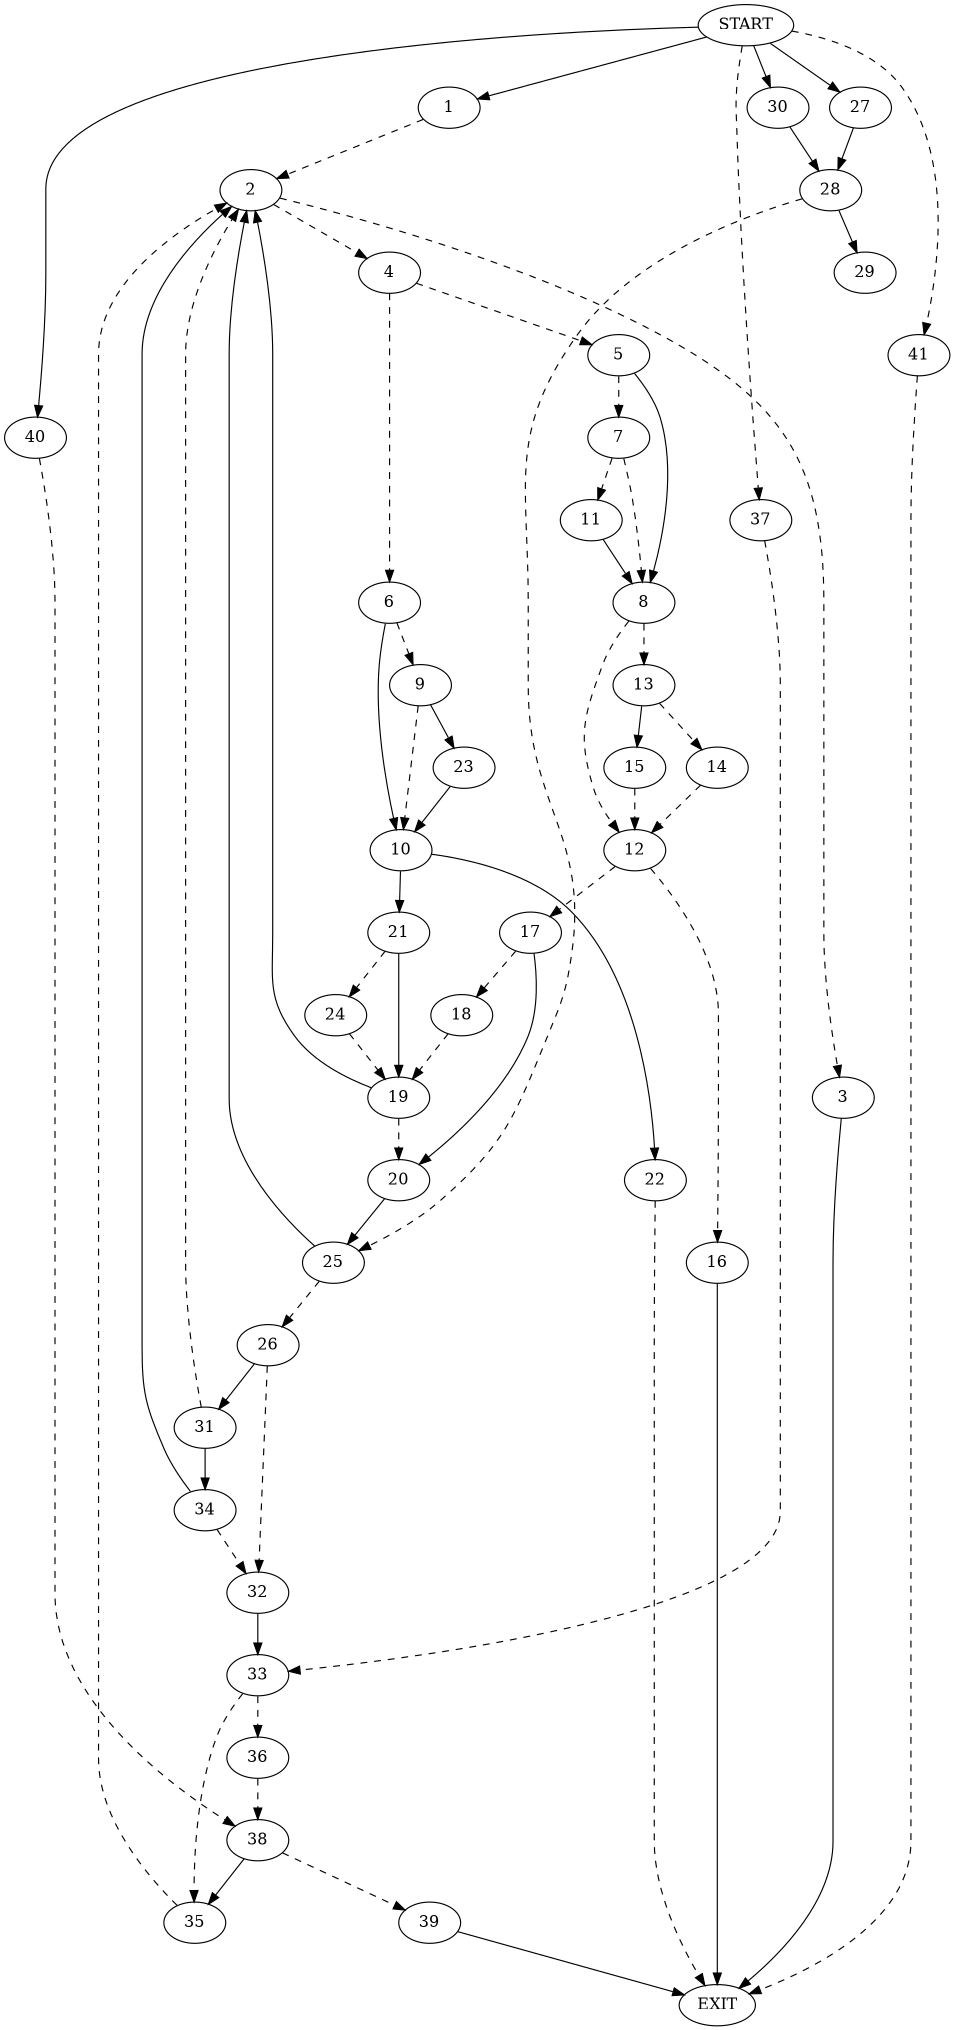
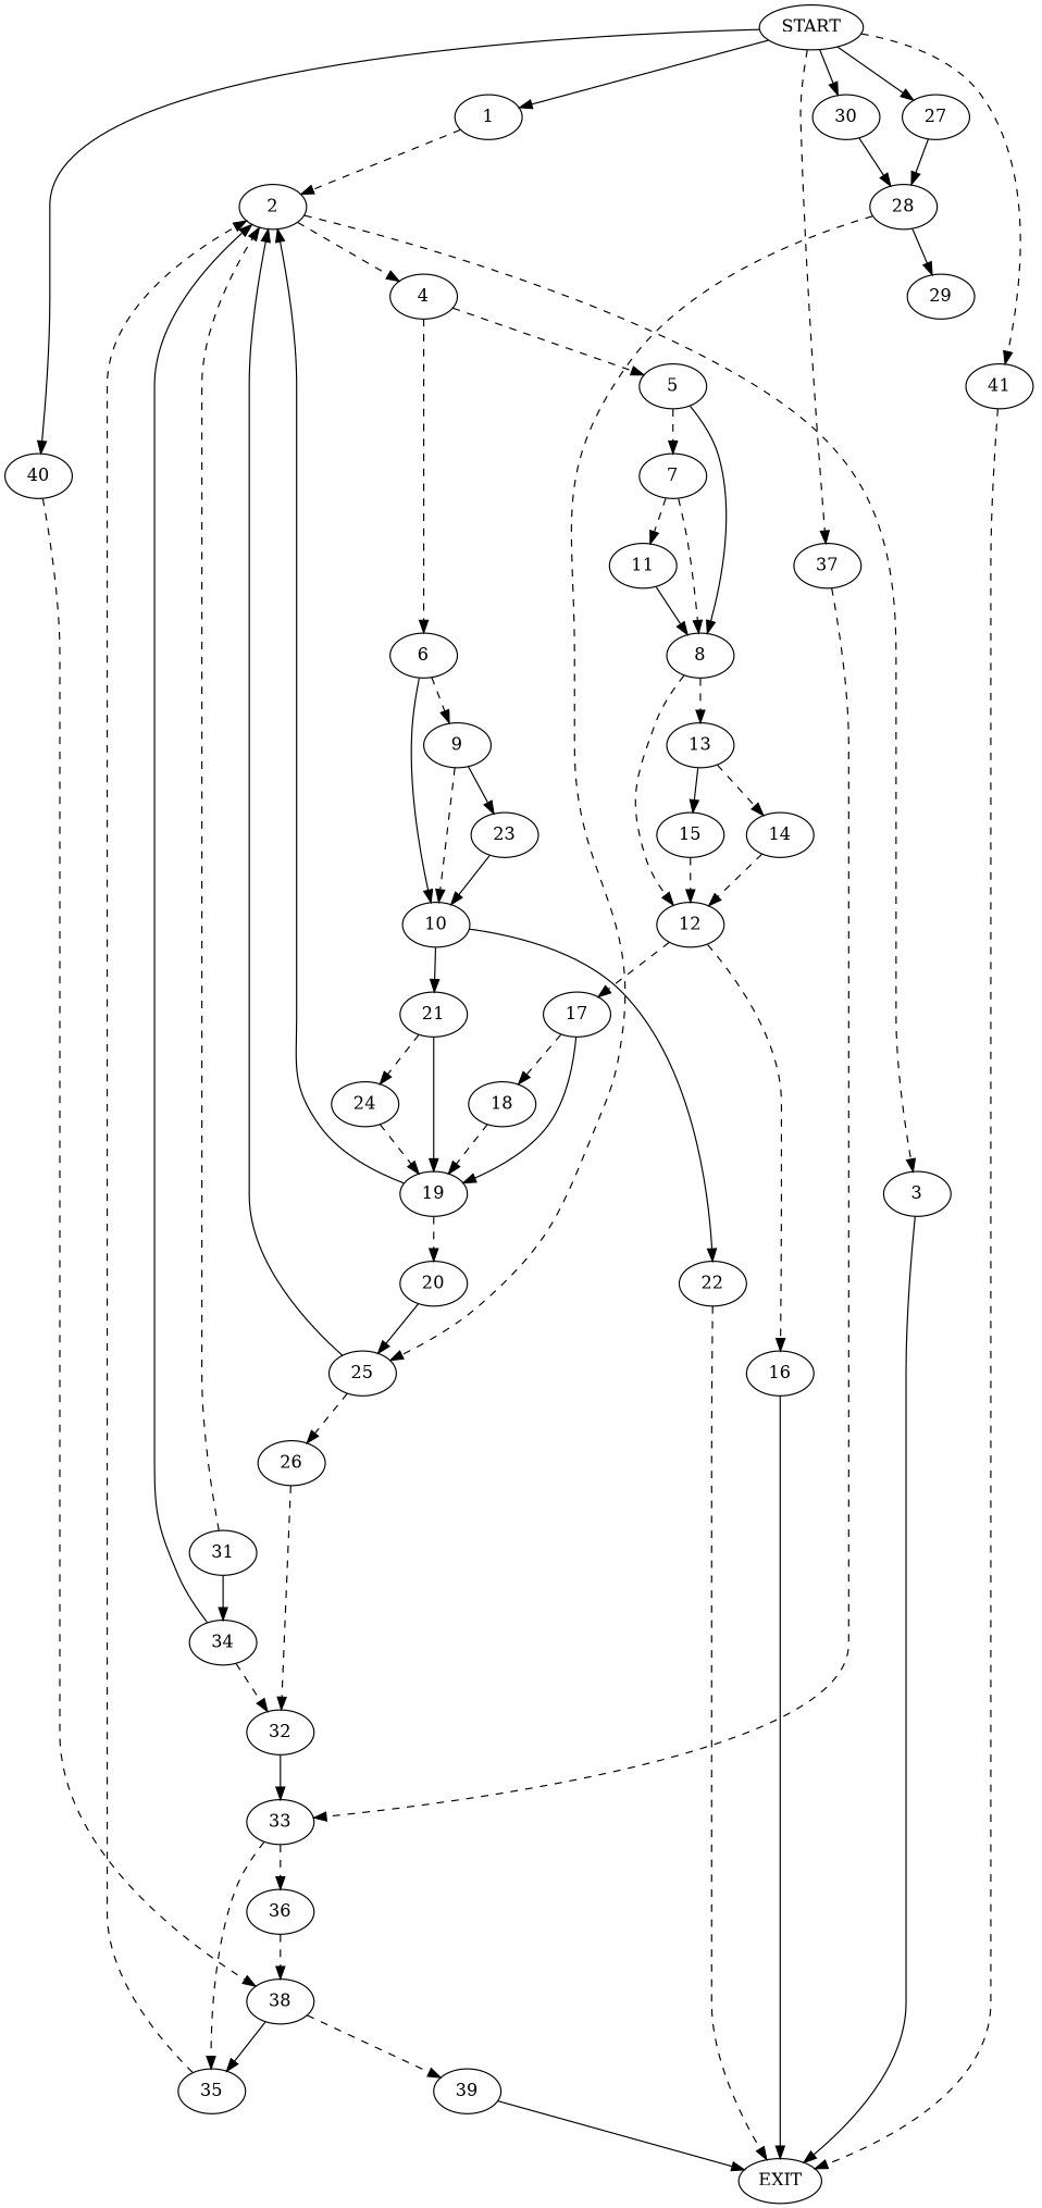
  digraph {
    edge [style=dashed]
    n1 [label=START]
    1
    27
    30
    37
    40
    41
    2
    28
    33
    38
    n12 [label=EXIT]
    3
    4
    5
    6
    7
    8
    9
    10
    11
    12
    13
    23
    21
    22
    16
    17
    14
    15
    19
    24
    18
    20
    25
    26
    31
    32
    34
    29
    35
    36
    39
    n1 -> 1 [style=solid]
    n1 -> 27 [style=solid]
    n1 -> 30 [style=solid]
    n1 -> 37
    n1 -> 40 [style=solid]
    n1 -> 41
    1 -> 2
    27 -> 28 [style=solid]
    30 -> 28 [style=solid]
    37 -> 33
    40 -> 38
    41 -> n12
    2 -> 3
    2 -> 4
    28 -> 25
    28 -> 29 [style=solid]
    33 -> 35
    33 -> 36
    38 -> 35 [style=solid]
    38 -> 39
    3 -> n12 [style=solid]
    4 -> 5
    4 -> 6
    5 -> 7
    5 -> 8 [style=solid]
    6 -> 9
    6 -> 10 [style=solid]
    7 -> 8
    7 -> 11
    8 -> 12
    8 -> 13
    9 -> 10
    9 -> 23 [style=solid]
    10 -> 21 [style=solid]
    10 -> 22 [style=solid]
    11 -> 8 [style=solid]
    12 -> 16
    12 -> 17
    13 -> 14
    13 -> 15 [style=solid]
    23 -> 10 [style=solid]
    21 -> 19 [style=solid]
    21 -> 24
    22 -> n12
    16 -> n12 [style=solid]
-   17 -> 20 [style=solid]
+   17 -> 19 [style=solid]
    17 -> 18
    14 -> 12
    15 -> 12
    19 -> 2 [style=solid]
    19 -> 20
    24 -> 19
    18 -> 19
    20 -> 25 [style=solid]
    25 -> 2 [style=solid]
    25 -> 26
-   26 -> 31 [style=solid]
    26 -> 32
    31 -> 2
    31 -> 34 [style=solid]
    32 -> 33 [style=solid]
    34 -> 2 [style=solid]
    34 -> 32
    35 -> 2
    36 -> 38
    39 -> n12 [style=solid]
  }
